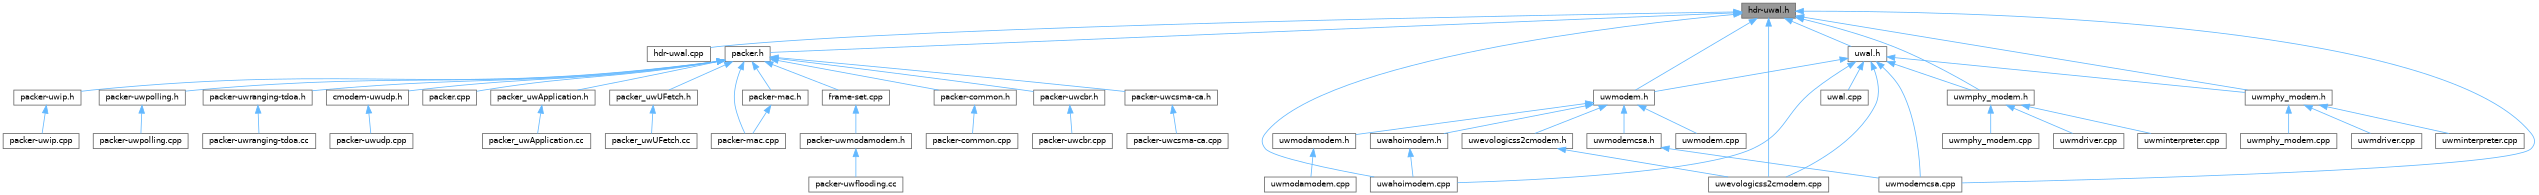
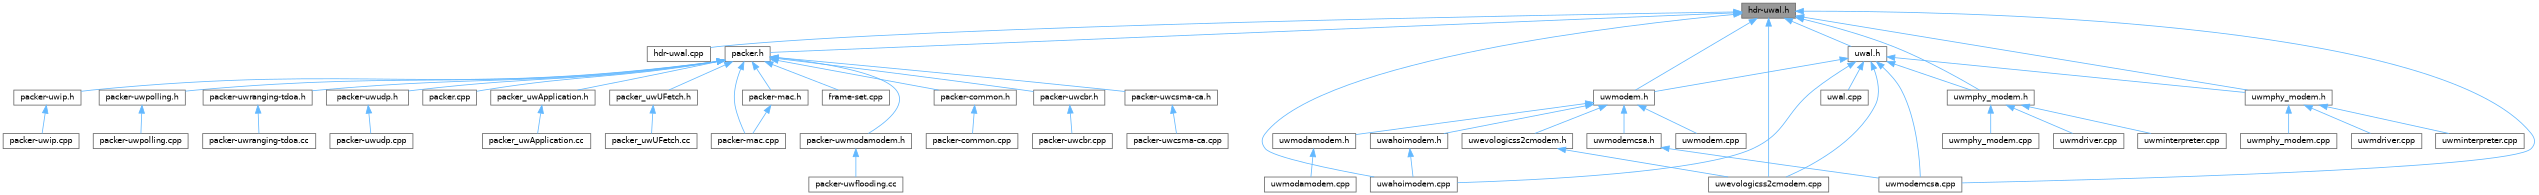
  digraph {
    node [color=grey40 fillcolor=white fontname=Helvetica fontsize=10 shape=box style=filled]
    edge [color=steelblue1 dir=back fontname=Helvetica fontsize=10 labelfontname=Helvetica labelfontsize=10 style=solid]
    n1 [color=gray40 fillcolor=grey60 fontcolor=black height=0.2 label="hdr-uwal.h" width=0.4]
    n2 [height=0.2 label="hdr-uwal.cpp" width=0.4]
    n3 [height=0.2 label="packer.h" width=0.4]
    n4 [height=0.2 label="uwal.h" width=0.4]
    n5 [height=0.2 label="uwahoimodem.cpp" width=0.4]
    n6 [height=0.2 label="uwevologicss2cmodem.cpp" width=0.4]
    n7 [height=0.2 label="uwmodem.h" width=0.4]
    n8 [height=0.2 label="uwmodemcsa.cpp" width=0.4]
    n9 [height=0.2 label="uwmphy_modem.h" width=0.4]
    n10 [height=0.2 label="uwmphy_modem.h" width=0.4]
    n11 [height=0.2 label="frame-set.cpp" width=0.4]
    n12 [height=0.2 label="packer-common.h" width=0.4]
    n13 [height=0.2 label="packer-mac.h" width=0.4]
    n14 [height=0.2 label="packer-uwcbr.h" width=0.4]
    n15 [height=0.2 label="packer-uwcsma-ca.h" width=0.4]
    n16 [height=0.2 label="packer-uwmodamodem.h" width=0.4]
    n17 [height=0.2 label="packer-uwip.h" width=0.4]
    n18 [height=0.2 label="packer-uwpolling.h" width=0.4]
    n19 [height=0.2 label="packer-uwranging-tdoa.h" width=0.4]
-   n20 [height=0.2 label="cmodem-uwudp.h" width=0.4]
+   n20 [height=0.2 label="packer-uwudp.h" width=0.4]
    n21 [height=0.2 label="packer.cpp" width=0.4]
    n22 [height=0.2 label="packer_uwApplication.h" width=0.4]
    n23 [height=0.2 label="packer_uwUFetch.h" width=0.4]
    n24 [height=0.2 label="packer-mac.cpp" width=0.4]
    n25 [height=0.2 label="uwal.cpp" width=0.4]
    n26 [height=0.2 label="uwahoimodem.h" width=0.4]
    n27 [height=0.2 label="uwevologicss2cmodem.h" width=0.4]
    n28 [height=0.2 label="uwmodamodem.h" width=0.4]
    n29 [height=0.2 label="uwmodem.cpp" width=0.4]
    n30 [height=0.2 label="uwmodemcsa.h" width=0.4]
    n31 [height=0.2 label="uwmdriver.cpp" width=0.4]
    n32 [height=0.2 label="uwminterpreter.cpp" width=0.4]
    n33 [height=0.2 label="uwmphy_modem.cpp" width=0.4]
    n34 [height=0.2 label="uwmdriver.cpp" width=0.4]
    n35 [height=0.2 label="uwminterpreter.cpp" width=0.4]
    n36 [height=0.2 label="uwmphy_modem.cpp" width=0.4]
    n37 [height=0.2 label="packer-common.cpp" width=0.4]
    n38 [height=0.2 label="packer-uwcbr.cpp" width=0.4]
    n39 [height=0.2 label="packer-uwcsma-ca.cpp" width=0.4]
    n40 [height=0.2 label="packer-uwflooding.cc" width=0.4]
    n41 [height=0.2 label="packer-uwip.cpp" width=0.4]
    n42 [height=0.2 label="packer-uwpolling.cpp" width=0.4]
    n43 [height=0.2 label="packer-uwranging-tdoa.cc" width=0.4]
    n44 [height=0.2 label="packer-uwudp.cpp" width=0.4]
    n45 [height=0.2 label="packer_uwApplication.cc" width=0.4]
    n46 [height=0.2 label="packer_uwUFetch.cc" width=0.4]
    n47 [height=0.2 label="uwmodamodem.cpp" width=0.4]
    n1 -> n2
    n1 -> n3
    n1 -> n4
    n1 -> n5
    n1 -> n6
    n1 -> n7
    n1 -> n8
    n1 -> n9
    n1 -> n10
    n3 -> n11
    n3 -> n12
    n3 -> n13
    n3 -> n14
    n3 -> n15
-   n11 -> n16
+   n3 -> n16
    n3 -> n17
    n3 -> n18
    n3 -> n19
    n3 -> n20
    n3 -> n21
    n3 -> n22
    n3 -> n23
    n3 -> n24
    n4 -> n5
    n4 -> n6
    n4 -> n7
    n4 -> n8
    n4 -> n9
    n4 -> n10
    n4 -> n25
    n7 -> n26
    n7 -> n27
    n7 -> n28
    n7 -> n29
    n7 -> n30
    n9 -> n31
    n9 -> n32
    n9 -> n33
    n10 -> n34
    n10 -> n35
    n10 -> n36
    n12 -> n37
    n13 -> n24
    n14 -> n38
    n15 -> n39
    n16 -> n40
    n17 -> n41
    n18 -> n42
    n19 -> n43
    n20 -> n44
    n22 -> n45
    n23 -> n46
    n26 -> n5
    n27 -> n6
    n28 -> n47
    n30 -> n8
  }
